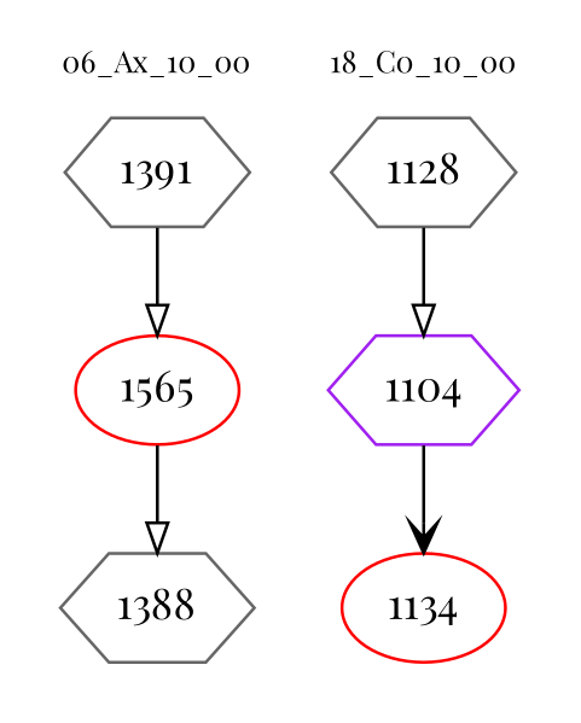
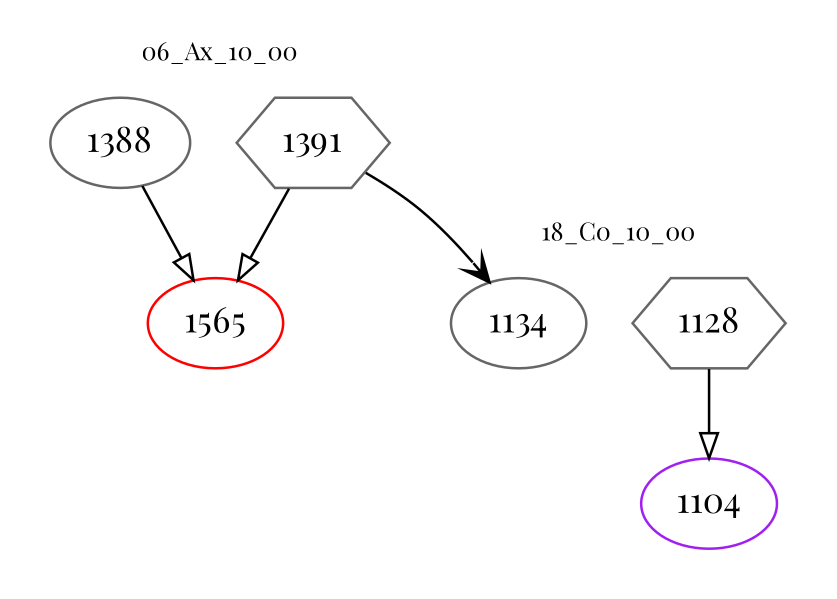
  digraph {
    fontname="Playfair Display"
    node [color=gray40 fontname="Playfair Display" shape=hexagon]
    edge [arrowhead=onormal color=black fontname="Playfair Display"]
    n1 [label=1391]
    n2 [color=red label=1565 shape=ellipse]
-   n3 [label=1388]
+   n3 [label=1388 shape=ellipse]
    n4 [label=1128]
-   n5 [color=purple label=1104]
-   n6 [color=red label=1134 shape=ellipse]
+   n5 [color=purple label=1104 shape=ellipse]
+   n6 [label=1134 shape=ellipse]
    subgraph cluster_1 {
      color=white
      fontsize=10
      label="06_Ax_10_00"
      n1
      n2
      n3
    }
    subgraph cluster_2 {
      color=white
      fontsize=10
      label="18_C0_10_00"
      n4
      n5
      n6
    }
    n1 -> n2
-   n2 -> n3
+   n3 -> n2
    n4 -> n5
-   n5 -> n6 [arrowhead=vee]
+   n1 -> n6 [arrowhead=vee]
  }
